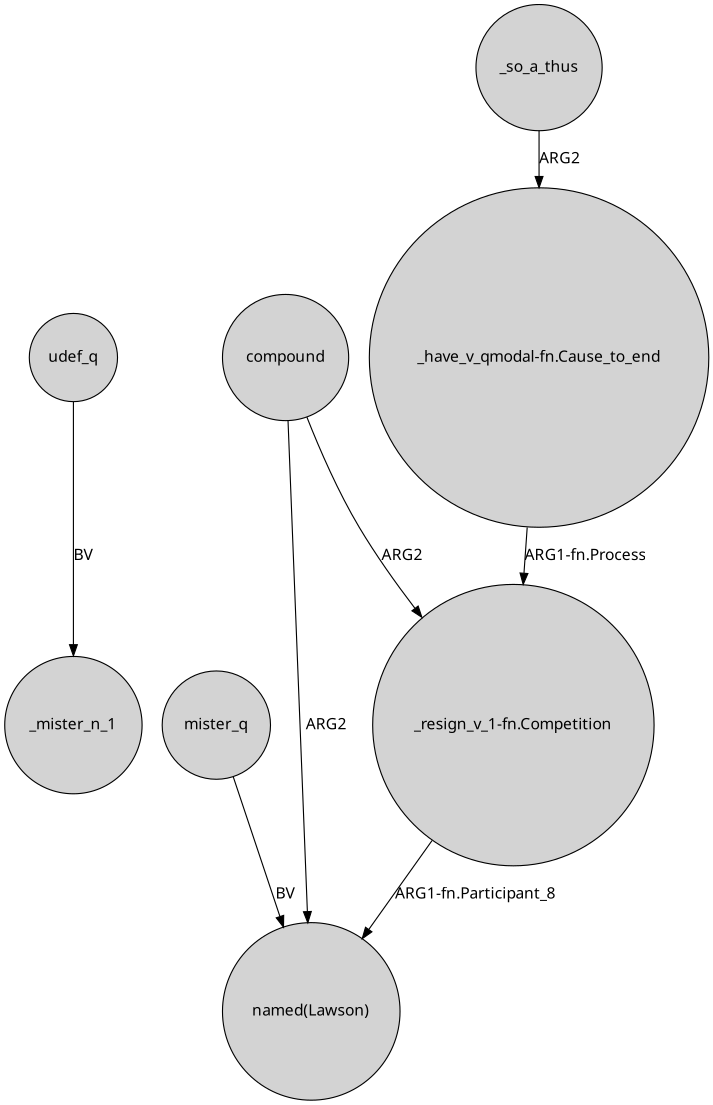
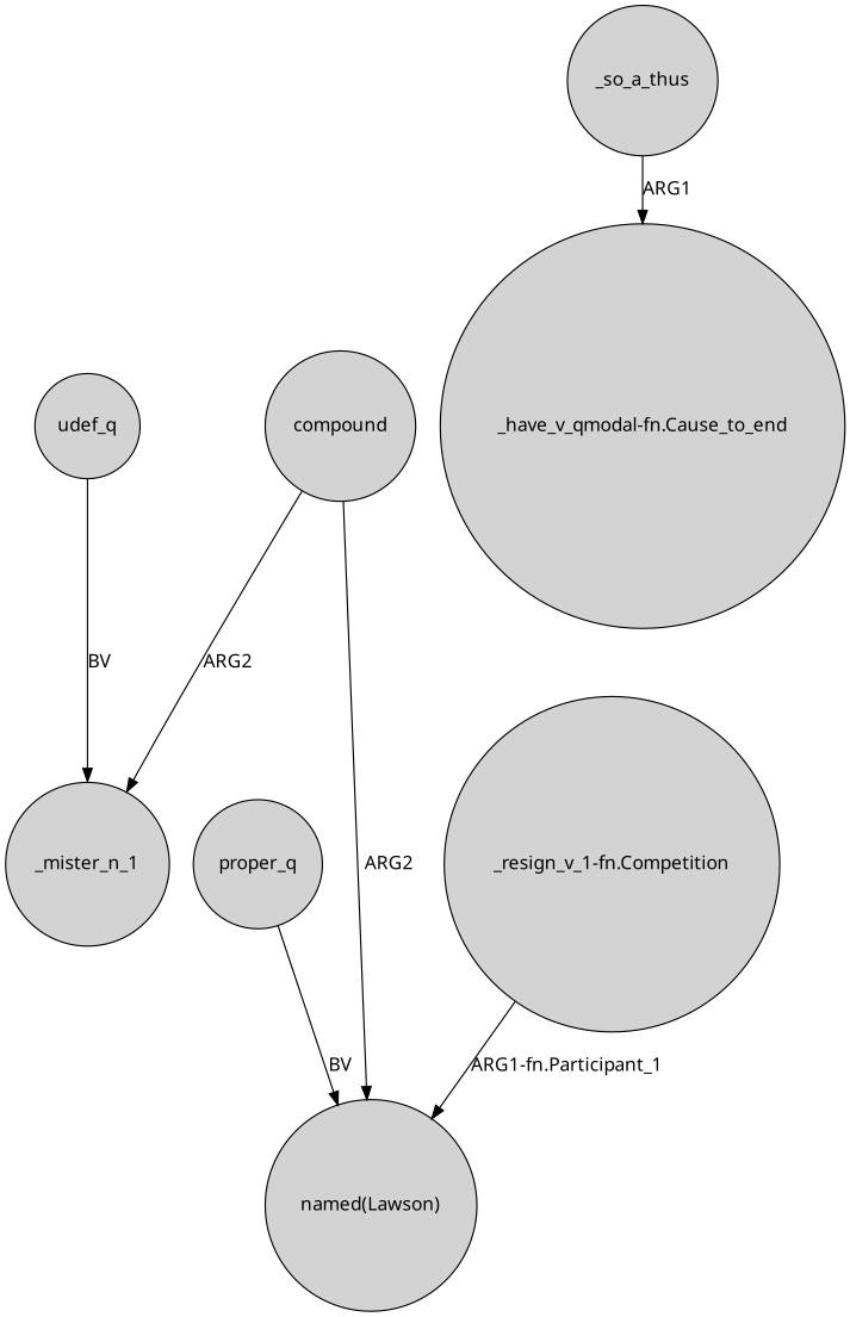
  digraph {
    fontname="Noto Sans"
    node [fontname="Noto Sans" shape=circle style=filled]
    edge [fontname="Noto Sans"]
    compound
    "named(Lawson)"
    _mister_n_1
-   proper_q [label=mister_q]
+   proper_q
    udef_q
    "_have_v_qmodal-fn.Cause_to_end"
    "_resign_v_1-fn.Competition"
    _so_a_thus
    compound -> "named(Lawson)" [label=ARG2]
-   compound -> "_resign_v_1-fn.Competition" [label=ARG2]
+   compound -> _mister_n_1 [label=ARG2]
    proper_q -> "named(Lawson)" [label=BV]
    udef_q -> _mister_n_1 [label=BV]
-   "_have_v_qmodal-fn.Cause_to_end" -> "_resign_v_1-fn.Competition" [label="ARG1-fn.Process"]
-   "_resign_v_1-fn.Competition" -> "named(Lawson)" [label="ARG1-fn.Participant_8"]
-   _so_a_thus -> "_have_v_qmodal-fn.Cause_to_end" [label=ARG2]
+   "_resign_v_1-fn.Competition" -> "named(Lawson)" [label="ARG1-fn.Participant_1"]
+   _so_a_thus -> "_have_v_qmodal-fn.Cause_to_end" [label=ARG1]
  }
